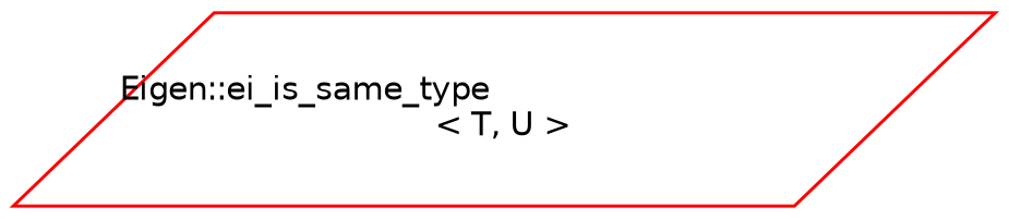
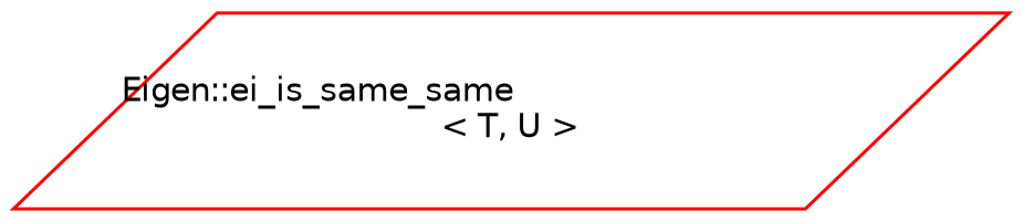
  digraph {
    rankdir=LR
-   n1 [color=red fillcolor=white fontname=Helvetica fontsize=10 height=0.2 label="Eigen::ei_is_same_type\l\< T, U \>" shape=parallelogram style=filled width=0.4]
+   n1 [color=red fillcolor=white fontname=Helvetica fontsize=10 height=0.2 label="Eigen::ei_is_same_same\l\< T, U \>" shape=parallelogram style=filled width=0.4]
  }
